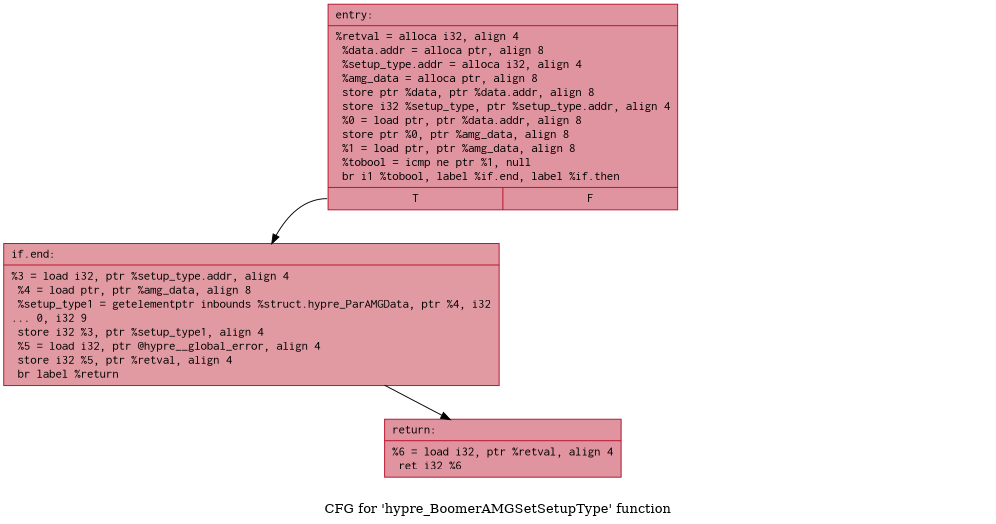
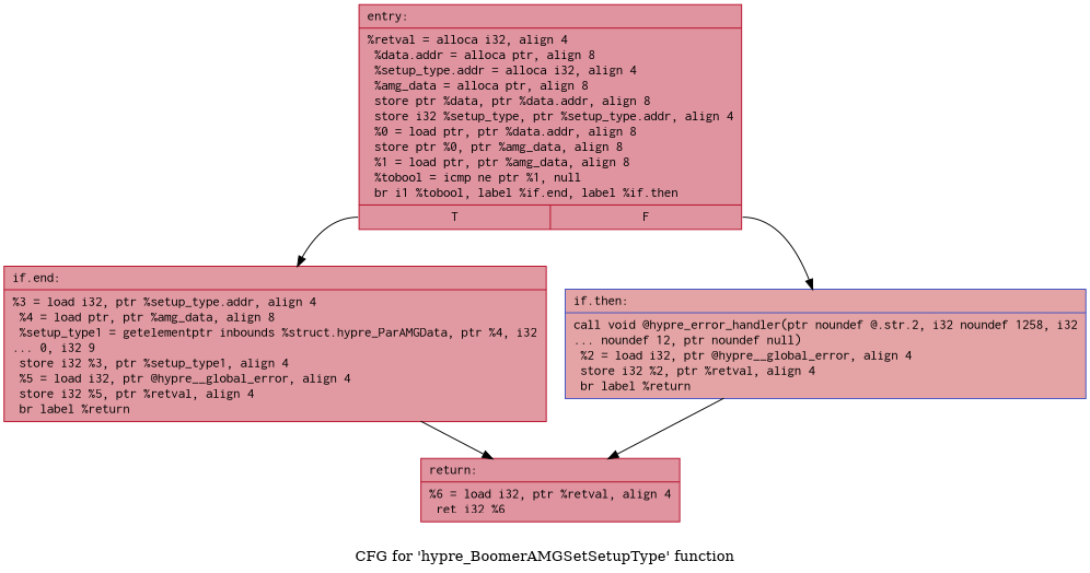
  digraph {
    label="CFG for 'hypre_BoomerAMGSetSetupType' function"
    node [color="#b70d28ff" fillcolor="#b70d2870" fontname=Courier shape=record style=filled]
    n1 [label="{entry:\l|  %retval = alloca i32, align 4\l  %data.addr = alloca ptr, align 8\l  %setup_type.addr = alloca i32, align 4\l  %amg_data = alloca ptr, align 8\l  store ptr %data, ptr %data.addr, align 8\l  store i32 %setup_type, ptr %setup_type.addr, align 4\l  %0 = load ptr, ptr %data.addr, align 8\l  store ptr %0, ptr %amg_data, align 8\l  %1 = load ptr, ptr %amg_data, align 8\l  %tobool = icmp ne ptr %1, null\l  br i1 %tobool, label %if.end, label %if.then\l|{<s0>T|<s1>F}}"]
    n2 [fillcolor="#bb1b2c70" label="{if.end:\l|  %3 = load i32, ptr %setup_type.addr, align 4\l  %4 = load ptr, ptr %amg_data, align 8\l  %setup_type1 = getelementptr inbounds %struct.hypre_ParAMGData, ptr %4, i32\l... 0, i32 9\l  store i32 %3, ptr %setup_type1, align 4\l  %5 = load i32, ptr @hypre__global_error, align 4\l  store i32 %5, ptr %retval, align 4\l  br label %return\l}"]
+   n3 [color="#3d50c3ff" fillcolor="#c32e3170" label="{if.then:\l|  call void @hypre_error_handler(ptr noundef @.str.2, i32 noundef 1258, i32\l... noundef 12, ptr noundef null)\l  %2 = load i32, ptr @hypre__global_error, align 4\l  store i32 %2, ptr %retval, align 4\l  br label %return\l}"]
    n4 [label="{return:\l|  %6 = load i32, ptr %retval, align 4\l  ret i32 %6\l}"]
    n1 -> n2 [tailport=s0]
+   n1 -> n3 [tailport=s1]
    n2 -> n4
+   n3 -> n4
  }
